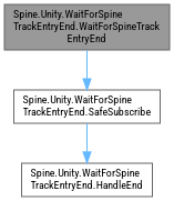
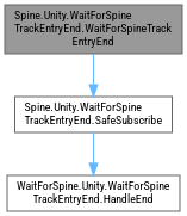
  digraph {
    rankdir=TB
    fontname="Roboto Condensed"
    node [color=grey40 fillcolor=white fontname="Roboto Condensed" fontsize=10 shape=box style=filled]
    edge [color=steelblue1 fontname="Roboto Condensed" fontsize=10 labelfontname=Helvetica labelfontsize=10 style=solid]
    n1 [color=gray40 fillcolor=grey60 fontcolor=black height=0.2 label="Spine.Unity.WaitForSpine\lTrackEntryEnd.WaitForSpineTrack\lEntryEnd" width=0.4]
    n2 [height=0.2 label="Spine.Unity.WaitForSpine\lTrackEntryEnd.SafeSubscribe" width=0.4]
-   n3 [height=0.2 label="Spine.Unity.WaitForSpine\lTrackEntryEnd.HandleEnd" width=0.4]
+   n3 [height=0.2 label="WaitForSpine.Unity.WaitForSpine\lTrackEntryEnd.HandleEnd" width=0.4]
    n1 -> n2
    n2 -> n3
  }
